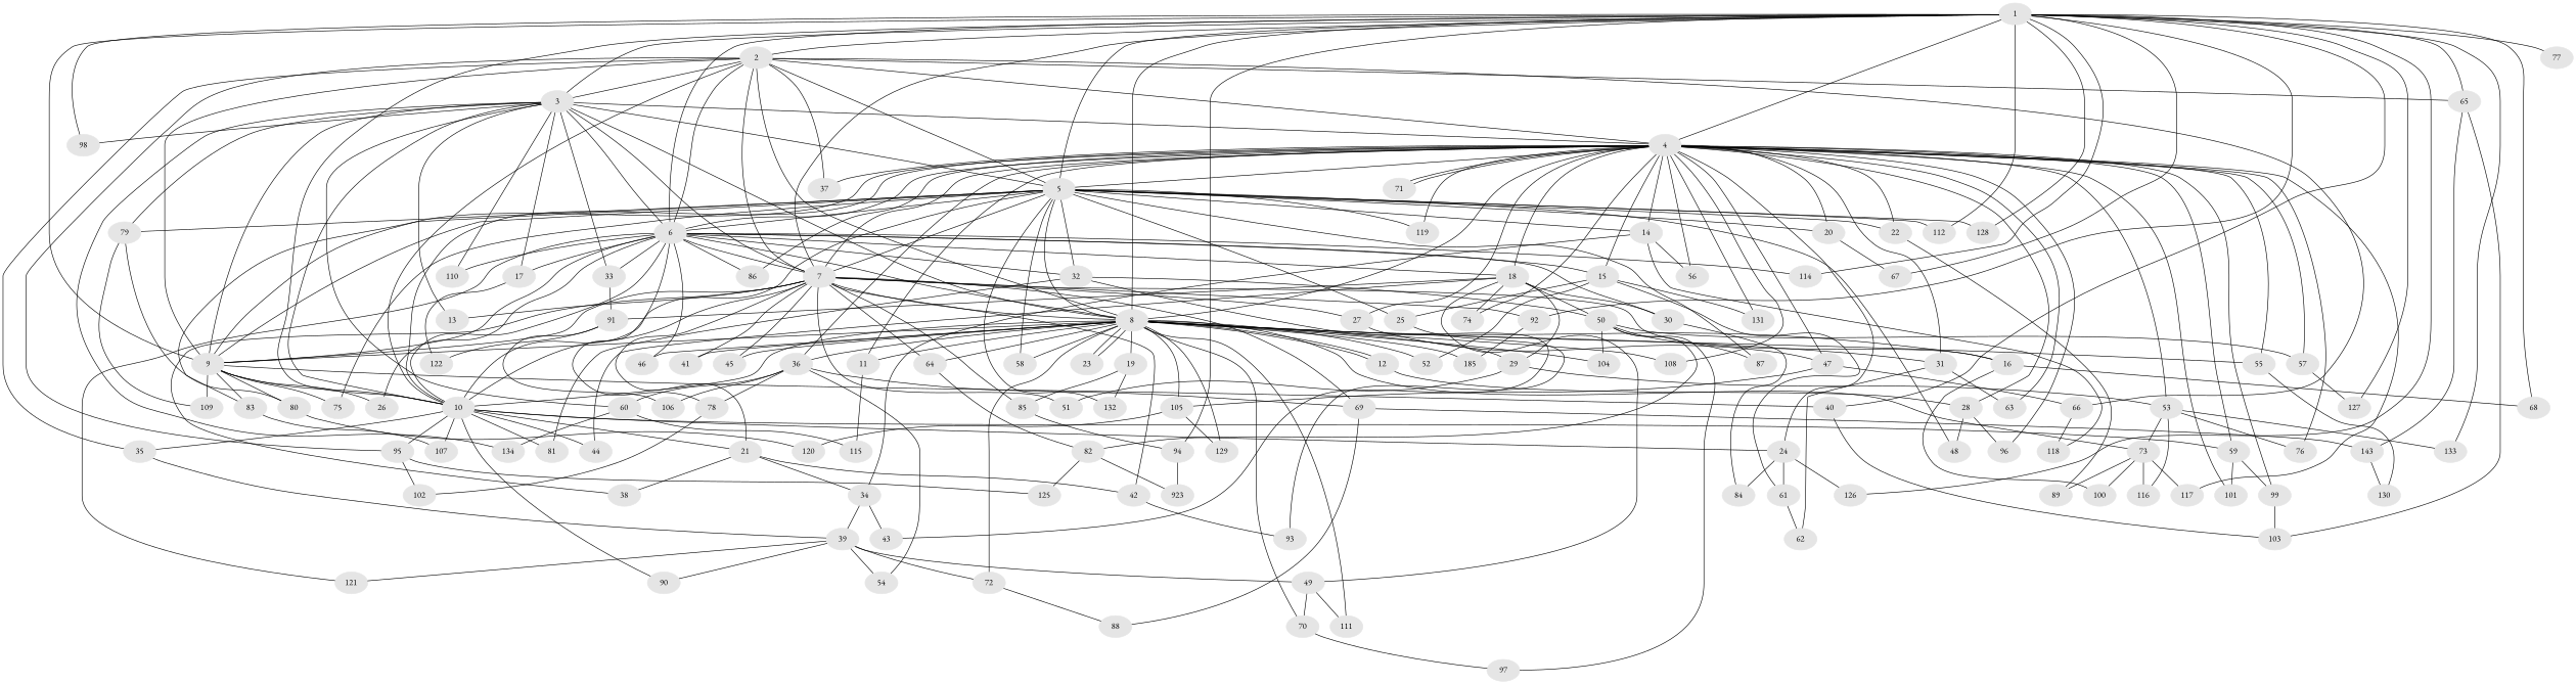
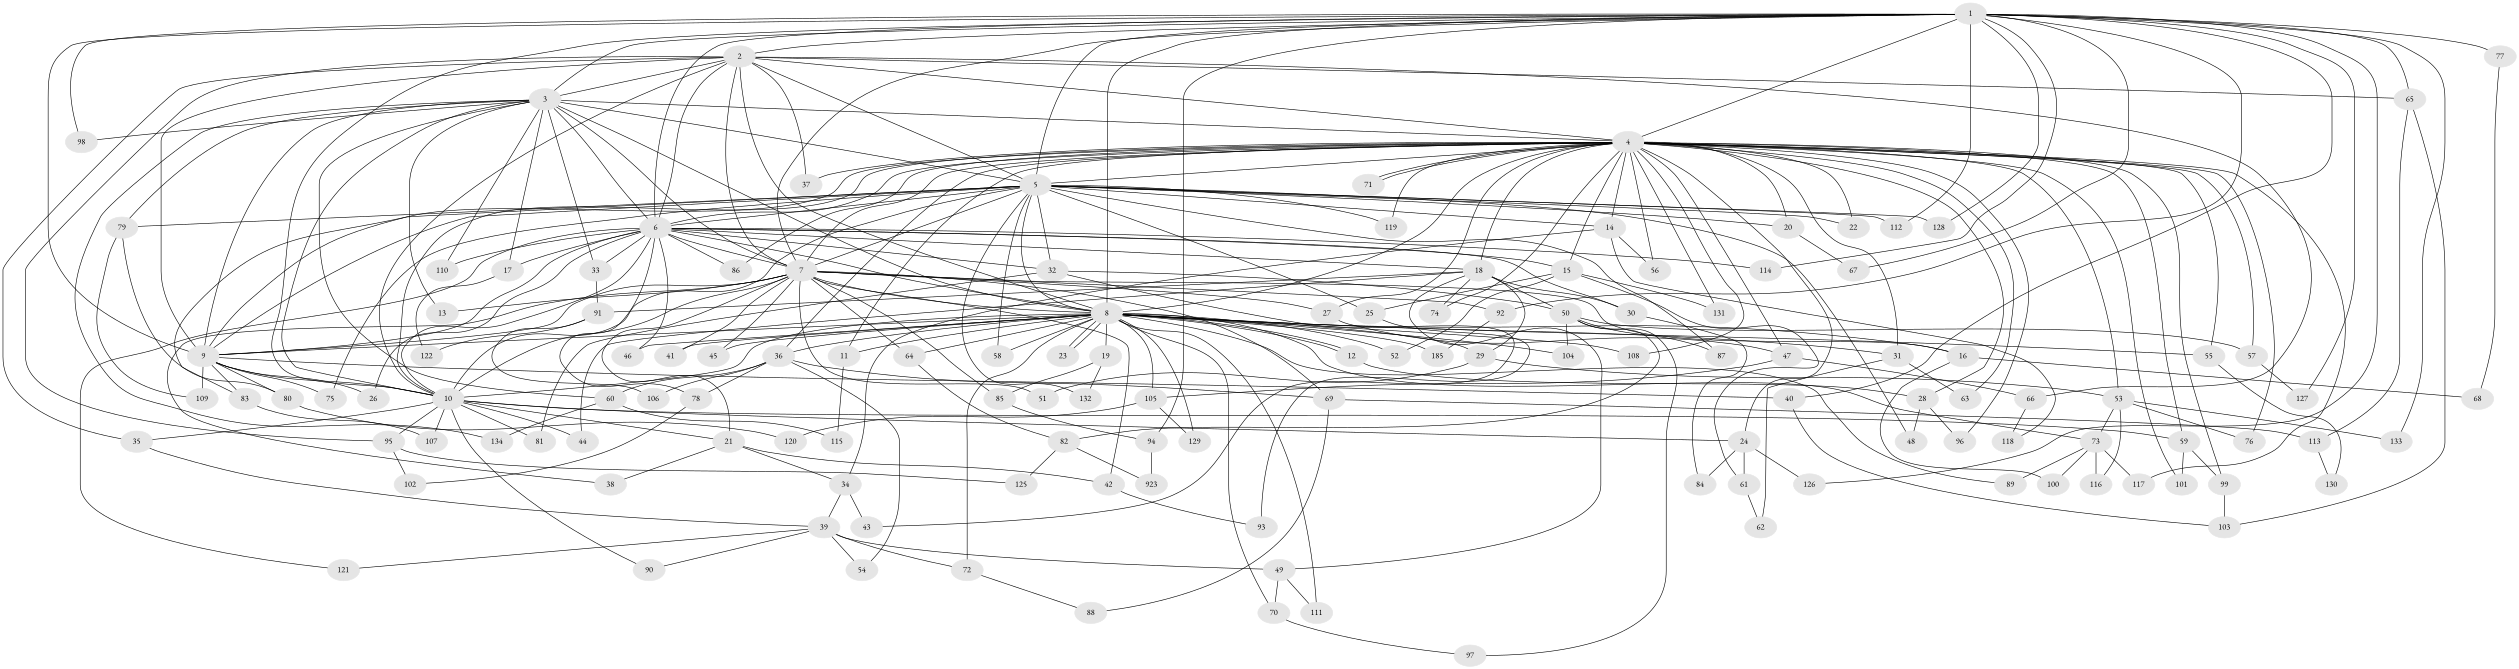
  graph {
    fontname="EB Garamond"
    node [color=gray90 fontname="EB Garamond" style=filled]
    edge [fontname="EB Garamond"]
    1
    2
    3
    4
    5
    6
    7
    8
    9
    10
    40
    65
    67
    68
    77
    92
    94
    98
    112
    114
    126
    127
    128
    133
    35
    37
    66
    95
    13
    17
    33
    60
    79
    110
    134
    11
    14
    15
    18
    20
    22
    24
    27
    28
    31
    36
    47
    53
    55
    56
    57
    59
    63
    71
    74
    76
    86
    96
    99
    101
    108
    117
    119
    131
    25
    32
    48
    58
    75
    83
    87
    132
    26
    30
    46
    78
    121
    16
    21
    38
    41
    42
    45
    51
    64
    69
    85
    12
    19
    23
    29
    52
    70
    72
    73
    89
    104
    105
    111
    129
    n101 [label=185]
    80
    109
    44
    81
    90
    107
    103
-   113 [label=143]
+   113
    n110 [label=923]
    39
    118
    102
    125
    122
    91
    115
    34
    61
    49
    50
    84
    62
    54
    106
    116
    130
    93
    43
    100
    82
    88
    97
    120
    1 -- 2
    1 -- 3
    1 -- 4
    1 -- 5
    1 -- 6
    1 -- 7
    1 -- 8
    1 -- 9
    1 -- 10
    1 -- 40
    1 -- 65
    1 -- 67
-   1 -- 68
+   77 -- 68
    1 -- 77
    1 -- 92
    1 -- 94
    1 -- 98
    1 -- 112
    1 -- 114
    1 -- 126
    1 -- 127
    1 -- 128
    1 -- 133
    2 -- 3
    2 -- 4
    2 -- 5
    2 -- 6
    2 -- 7
    2 -- 8
    2 -- 9
    2 -- 10
    2 -- 65
    2 -- 35
    2 -- 37
    2 -- 66
    2 -- 95
    3 -- 4
    3 -- 5
    3 -- 6
    3 -- 7
    3 -- 8
    3 -- 9
    3 -- 10
    3 -- 98
    3 -- 13
    3 -- 17
    3 -- 33
    3 -- 60
    3 -- 79
    3 -- 110
    3 -- 134
    4 -- 5
    4 -- 6
    4 -- 7
    4 -- 8
    4 -- 9
    4 -- 10
    4 -- 37
    4 -- 11
    4 -- 14
    4 -- 15
    4 -- 18
    4 -- 20
    4 -- 22
    4 -- 24
    4 -- 27
    4 -- 28
    4 -- 31
    4 -- 36
    4 -- 47
    4 -- 53
    4 -- 55
    4 -- 56
    4 -- 57
    4 -- 59
    4 -- 63
    4 -- 71
    4 -- 71
    4 -- 74
    4 -- 76
    4 -- 86
    4 -- 96
    4 -- 99
    4 -- 101
    4 -- 108
    4 -- 117
    4 -- 119
    4 -- 131
    5 -- 6
    5 -- 7
    5 -- 8
    5 -- 9
    5 -- 10
    5 -- 112
    5 -- 128
    5 -- 79
    5 -- 14
    5 -- 20
    5 -- 22
    5 -- 119
    5 -- 25
    5 -- 32
    5 -- 48
    5 -- 58
    5 -- 75
    5 -- 83
    5 -- 87
    5 -- 132
    6 -- 7
    6 -- 8
    6 -- 9
    6 -- 10
    6 -- 114
    6 -- 17
    6 -- 33
    6 -- 110
    6 -- 15
    6 -- 18
    6 -- 86
    6 -- 32
    6 -- 26
    6 -- 30
    6 -- 46
    6 -- 78
    6 -- 121
    7 -- 8
    7 -- 9
    7 -- 10
    7 -- 92
    7 -- 13
    7 -- 27
    7 -- 16
    7 -- 21
    7 -- 38
    7 -- 41
    7 -- 42
    7 -- 45
    7 -- 51
    7 -- 64
    7 -- 69
    7 -- 85
    8 -- 9
    8 -- 10
    8 -- 11
    8 -- 31
    8 -- 36
    8 -- 55
    8 -- 108
    8 -- 58
    8 -- 46
    8 -- 16
    8 -- 41
    8 -- 45
    8 -- 64
    8 -- 12
    8 -- 12
    8 -- 19
    8 -- 23
    8 -- 23
    8 -- 29
    8 -- 52
    8 -- 70
    8 -- 72
    8 -- 73
-   22 -- 89
+   8 -- 89
    8 -- 104
    8 -- 105
    8 -- 111
    8 -- 129
    8 -- n101
    9 -- 10
    9 -- 40
    9 -- 75
    9 -- 83
    9 -- 26
    9 -- 80
    9 -- 109
    10 -- 35
    10 -- 95
    10 -- 24
    10 -- 59
    10 -- 21
    10 -- 44
    10 -- 81
    10 -- 90
    10 -- 107
    40 -- 103
    65 -- 103
    65 -- 113
    92 -- n101
    94 -- n110
    35 -- 39
    66 -- 118
    95 -- 102
    95 -- 125
    17 -- 122
    33 -- 91
    60 -- 134
    60 -- 115
    79 -- 80
    79 -- 109
    11 -- 115
    14 -- 56
    14 -- 118
    14 -- 34
    15 -- 131
    15 -- 25
    15 -- 52
    15 -- 61
    18 -- 74
    18 -- 30
    18 -- 29
    18 -- 44
    18 -- 91
    18 -- 49
    18 -- 50
    20 -- 67
    24 -- 126
    24 -- 61
    24 -- 84
    27 -- 47
    28 -- 96
    28 -- 48
    31 -- 63
    31 -- 62
    36 -- 60
    36 -- 78
    36 -- 69
    36 -- 54
    36 -- 106
    47 -- 66
    47 -- 105
    53 -- 133
    53 -- 76
    53 -- 73
    53 -- 116
    55 -- 130
    57 -- 127
    59 -- 99
    59 -- 101
    99 -- 103
    25 -- 93
    32 -- 81
    32 -- 50
    32 -- 43
    83 -- 107
    30 -- 84
    78 -- 102
    16 -- 68
    16 -- 100
    21 -- 38
    21 -- 42
    21 -- 34
    42 -- 93
    64 -- 82
    69 -- 113
    69 -- 88
    85 -- 94
    12 -- 28
    19 -- 132
    19 -- 85
    29 -- 53
    29 -- 51
    70 -- 97
    72 -- 88
    73 -- 117
    73 -- 89
    73 -- 116
    73 -- 100
    105 -- 129
    105 -- 120
    80 -- 120
    113 -- 130
    39 -- 121
    39 -- 72
    39 -- 90
    39 -- 49
    39 -- 54
    91 -- 122
    91 -- 106
    34 -- 39
    34 -- 43
    61 -- 62
    49 -- 70
    49 -- 111
    50 -- 57
    50 -- 87
    50 -- 104
    50 -- 82
    50 -- 97
    82 -- n110
    82 -- 125
  }
